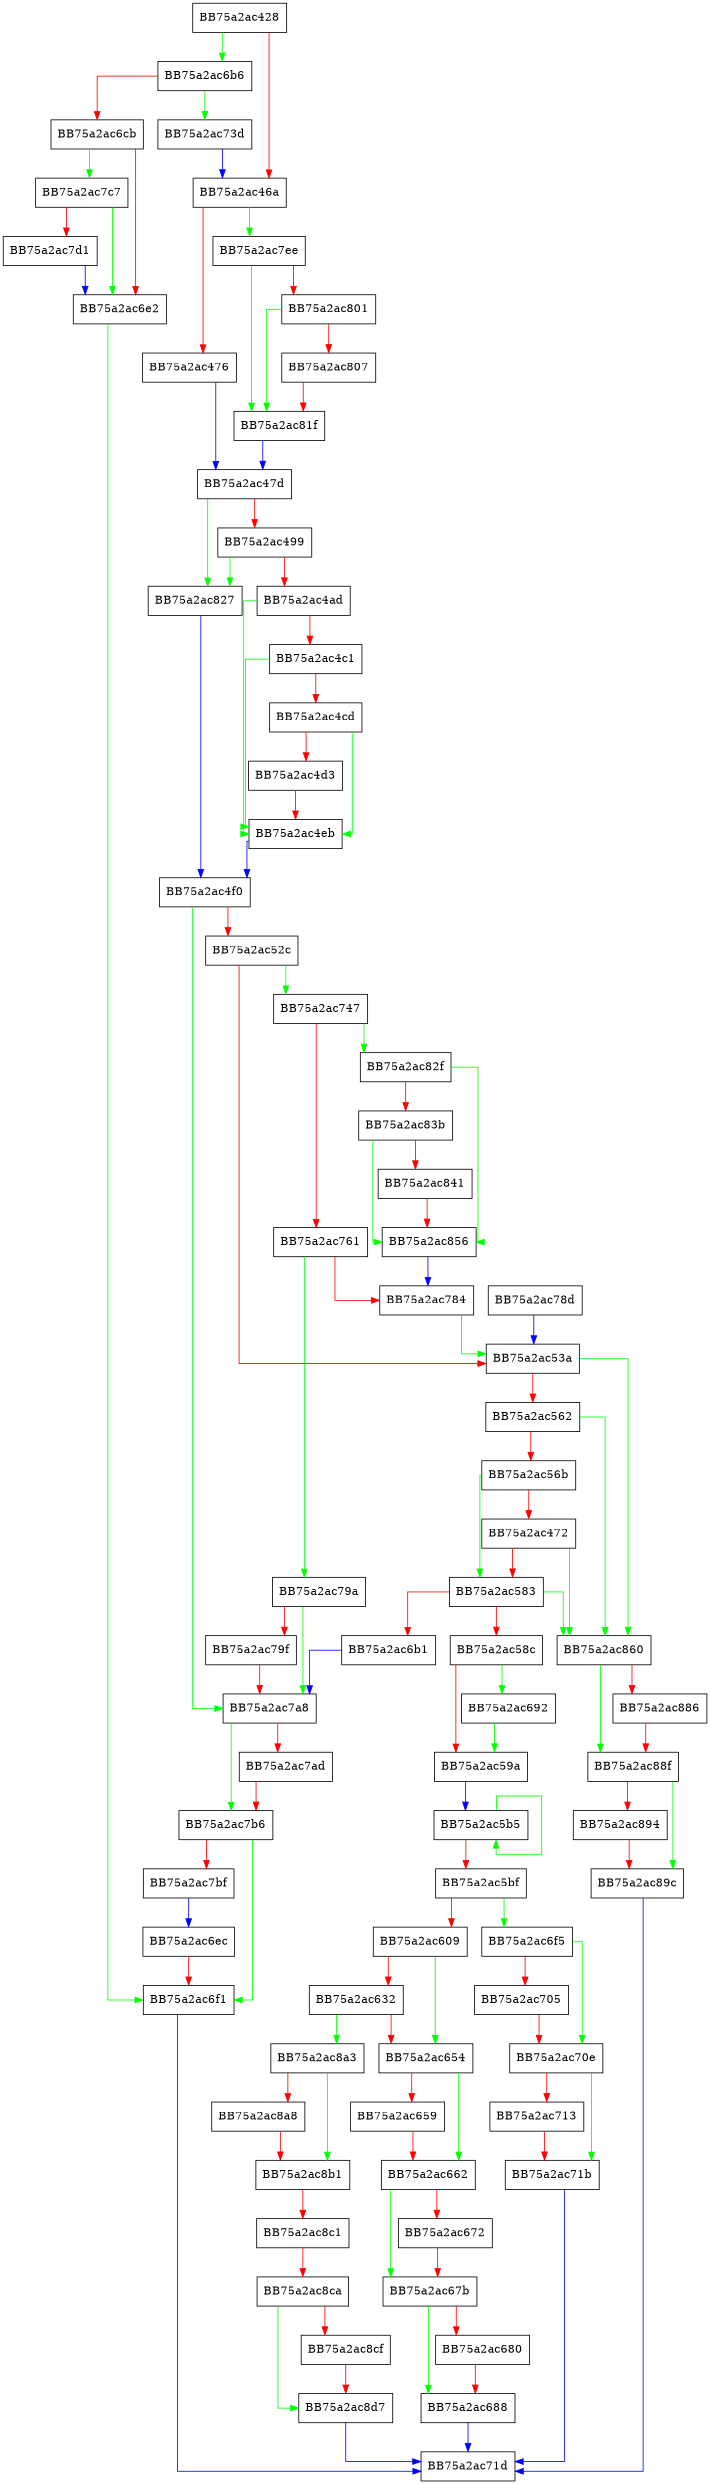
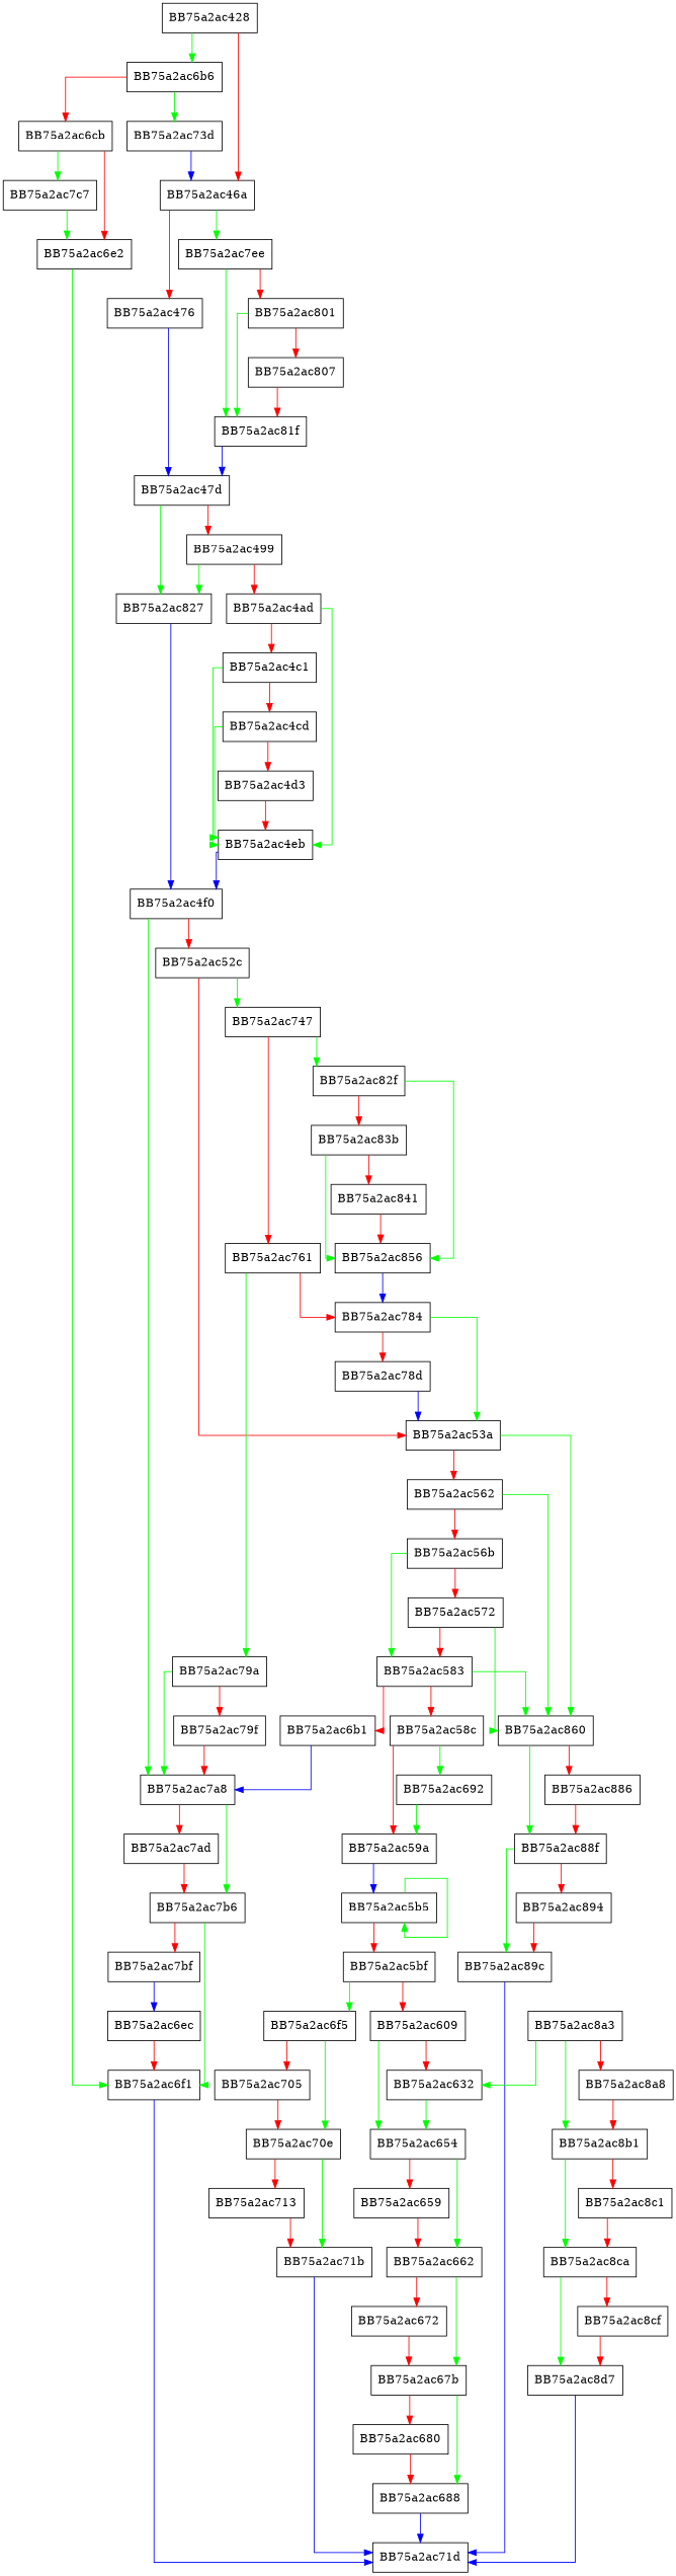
  digraph {
    splines=ortho
    node [shape=box]
    edge [color=red]
    BB75a2ac428
    BB75a2ac6b6
    BB75a2ac46a
    BB75a2ac73d
    BB75a2ac6cb
    BB75a2ac7ee
    BB75a2ac476
    BB75a2ac7c7
    BB75a2ac6e2
    BB75a2ac81f
    BB75a2ac801
    BB75a2ac47d
    BB75a2ac807
    BB75a2ac827
    BB75a2ac499
    BB75a2ac4f0
    BB75a2ac4ad
    BB75a2ac7a8
    BB75a2ac52c
    BB75a2ac4eb
    BB75a2ac4c1
    BB75a2ac4cd
    BB75a2ac4d3
    BB75a2ac7b6
    BB75a2ac7ad
    BB75a2ac747
    BB75a2ac53a
    BB75a2ac6f1
    BB75a2ac7bf
    BB75a2ac82f
    BB75a2ac761
    BB75a2ac860
    BB75a2ac562
    BB75a2ac856
    BB75a2ac83b
    BB75a2ac79a
    BB75a2ac784
    BB75a2ac88f
    BB75a2ac886
    BB75a2ac56b
    BB75a2ac89c
    BB75a2ac894
    BB75a2ac583
-   BB75a2ac572 [label=BB75a2ac472]
+   BB75a2ac572
    BB75a2ac58c
    BB75a2ac6b1
    BB75a2ac692
    BB75a2ac59a
    BB75a2ac5b5
    BB75a2ac5bf
    BB75a2ac6f5
    BB75a2ac609
    BB75a2ac70e
    BB75a2ac705
    BB75a2ac654
    BB75a2ac632
    BB75a2ac71b
    BB75a2ac713
    BB75a2ac662
    BB75a2ac659
    BB75a2ac8a3
    BB75a2ac67b
    BB75a2ac672
    BB75a2ac8b1
    BB75a2ac8a8
    BB75a2ac8ca
    BB75a2ac8c1
    BB75a2ac688
    BB75a2ac680
    BB75a2ac71d
-   BB75a2ac7d1
    BB75a2ac6ec
    BB75a2ac841
    BB75a2ac79f
    BB75a2ac78d
    BB75a2ac8d7
    BB75a2ac8cf
    BB75a2ac428 -> BB75a2ac6b6 [color=green]
    BB75a2ac428 -> BB75a2ac46a
    BB75a2ac6b6 -> BB75a2ac73d [color=green]
    BB75a2ac6b6 -> BB75a2ac6cb
    BB75a2ac46a -> BB75a2ac7ee [color=green]
    BB75a2ac46a -> BB75a2ac476
    BB75a2ac73d -> BB75a2ac46a [color=blue]
    BB75a2ac6cb -> BB75a2ac7c7 [color=green]
    BB75a2ac6cb -> BB75a2ac6e2
    BB75a2ac7ee -> BB75a2ac81f [color=green]
    BB75a2ac7ee -> BB75a2ac801
    BB75a2ac476 -> BB75a2ac47d [color=blue]
    BB75a2ac7c7 -> BB75a2ac6e2 [color=green]
-   BB75a2ac7c7 -> BB75a2ac7d1
    BB75a2ac6e2 -> BB75a2ac6f1 [color=green]
    BB75a2ac81f -> BB75a2ac47d [color=blue]
    BB75a2ac801 -> BB75a2ac81f [color=green]
    BB75a2ac801 -> BB75a2ac807
    BB75a2ac47d -> BB75a2ac827 [color=green]
    BB75a2ac47d -> BB75a2ac499
    BB75a2ac807 -> BB75a2ac81f
    BB75a2ac827 -> BB75a2ac4f0 [color=blue]
    BB75a2ac499 -> BB75a2ac827 [color=green]
    BB75a2ac499 -> BB75a2ac4ad
    BB75a2ac4f0 -> BB75a2ac7a8 [color=green]
    BB75a2ac4f0 -> BB75a2ac52c
    BB75a2ac4ad -> BB75a2ac4eb [color=green]
    BB75a2ac4ad -> BB75a2ac4c1
    BB75a2ac7a8 -> BB75a2ac7b6 [color=green]
    BB75a2ac7a8 -> BB75a2ac7ad
    BB75a2ac52c -> BB75a2ac747 [color=green]
    BB75a2ac52c -> BB75a2ac53a
    BB75a2ac4eb -> BB75a2ac4f0 [color=blue]
    BB75a2ac4c1 -> BB75a2ac4eb [color=green]
    BB75a2ac4c1 -> BB75a2ac4cd
    BB75a2ac4cd -> BB75a2ac4eb [color=green]
    BB75a2ac4cd -> BB75a2ac4d3
    BB75a2ac4d3 -> BB75a2ac4eb
    BB75a2ac7b6 -> BB75a2ac6f1 [color=green]
    BB75a2ac7b6 -> BB75a2ac7bf
    BB75a2ac7ad -> BB75a2ac7b6
    BB75a2ac747 -> BB75a2ac82f [color=green]
    BB75a2ac747 -> BB75a2ac761
    BB75a2ac53a -> BB75a2ac860 [color=green]
    BB75a2ac53a -> BB75a2ac562
    BB75a2ac6f1 -> BB75a2ac71d [color=blue]
    BB75a2ac7bf -> BB75a2ac6ec [color=blue]
    BB75a2ac82f -> BB75a2ac856 [color=green]
    BB75a2ac82f -> BB75a2ac83b
    BB75a2ac761 -> BB75a2ac79a [color=green]
    BB75a2ac761 -> BB75a2ac784
    BB75a2ac860 -> BB75a2ac88f [color=green]
    BB75a2ac860 -> BB75a2ac886
    BB75a2ac562 -> BB75a2ac860 [color=green]
    BB75a2ac562 -> BB75a2ac56b
    BB75a2ac856 -> BB75a2ac784 [color=blue]
    BB75a2ac83b -> BB75a2ac856 [color=green]
    BB75a2ac83b -> BB75a2ac841
    BB75a2ac79a -> BB75a2ac7a8 [color=green]
    BB75a2ac79a -> BB75a2ac79f
    BB75a2ac784 -> BB75a2ac53a [color=green]
+   BB75a2ac784 -> BB75a2ac78d
    BB75a2ac88f -> BB75a2ac89c [color=green]
    BB75a2ac88f -> BB75a2ac894
    BB75a2ac886 -> BB75a2ac88f
    BB75a2ac56b -> BB75a2ac583 [color=green]
    BB75a2ac56b -> BB75a2ac572
    BB75a2ac89c -> BB75a2ac71d [color=blue]
    BB75a2ac894 -> BB75a2ac89c
    BB75a2ac583 -> BB75a2ac860 [color=green]
    BB75a2ac583 -> BB75a2ac58c
    BB75a2ac583 -> BB75a2ac6b1
    BB75a2ac572 -> BB75a2ac860 [color=green]
    BB75a2ac572 -> BB75a2ac583
    BB75a2ac58c -> BB75a2ac692 [color=green]
    BB75a2ac58c -> BB75a2ac59a
    BB75a2ac6b1 -> BB75a2ac7a8 [color=blue]
    BB75a2ac692 -> BB75a2ac59a [color=green]
    BB75a2ac59a -> BB75a2ac5b5 [color=blue]
    BB75a2ac5b5 -> BB75a2ac5b5 [color=green]
    BB75a2ac5b5 -> BB75a2ac5bf
    BB75a2ac5bf -> BB75a2ac6f5 [color=green]
    BB75a2ac5bf -> BB75a2ac609
    BB75a2ac6f5 -> BB75a2ac70e [color=green]
    BB75a2ac6f5 -> BB75a2ac705
    BB75a2ac609 -> BB75a2ac654 [color=green]
    BB75a2ac609 -> BB75a2ac632
    BB75a2ac70e -> BB75a2ac71b [color=green]
    BB75a2ac70e -> BB75a2ac713
    BB75a2ac705 -> BB75a2ac70e
    BB75a2ac654 -> BB75a2ac662 [color=green]
    BB75a2ac654 -> BB75a2ac659
-   BB75a2ac632 -> BB75a2ac654
-   BB75a2ac632 -> BB75a2ac8a3 [color=green]
+   BB75a2ac632 -> BB75a2ac654 [color=green]
+   BB75a2ac8a3 -> BB75a2ac632 [color=green]
    BB75a2ac71b -> BB75a2ac71d [color=blue]
    BB75a2ac713 -> BB75a2ac71b
    BB75a2ac662 -> BB75a2ac67b [color=green]
    BB75a2ac662 -> BB75a2ac672
    BB75a2ac659 -> BB75a2ac662
    BB75a2ac8a3 -> BB75a2ac8b1 [color=green]
    BB75a2ac8a3 -> BB75a2ac8a8
    BB75a2ac67b -> BB75a2ac688 [color=green]
    BB75a2ac67b -> BB75a2ac680
    BB75a2ac672 -> BB75a2ac67b
+   BB75a2ac8b1 -> BB75a2ac8ca [color=green]
    BB75a2ac8b1 -> BB75a2ac8c1
    BB75a2ac8a8 -> BB75a2ac8b1
    BB75a2ac8ca -> BB75a2ac8d7 [color=green]
    BB75a2ac8ca -> BB75a2ac8cf
    BB75a2ac8c1 -> BB75a2ac8ca
    BB75a2ac688 -> BB75a2ac71d [color=blue]
    BB75a2ac680 -> BB75a2ac688
-   BB75a2ac7d1 -> BB75a2ac6e2 [color=blue]
    BB75a2ac6ec -> BB75a2ac6f1
    BB75a2ac841 -> BB75a2ac856
    BB75a2ac79f -> BB75a2ac7a8
    BB75a2ac78d -> BB75a2ac53a [color=blue]
    BB75a2ac8d7 -> BB75a2ac71d [color=blue]
    BB75a2ac8cf -> BB75a2ac8d7
  }
